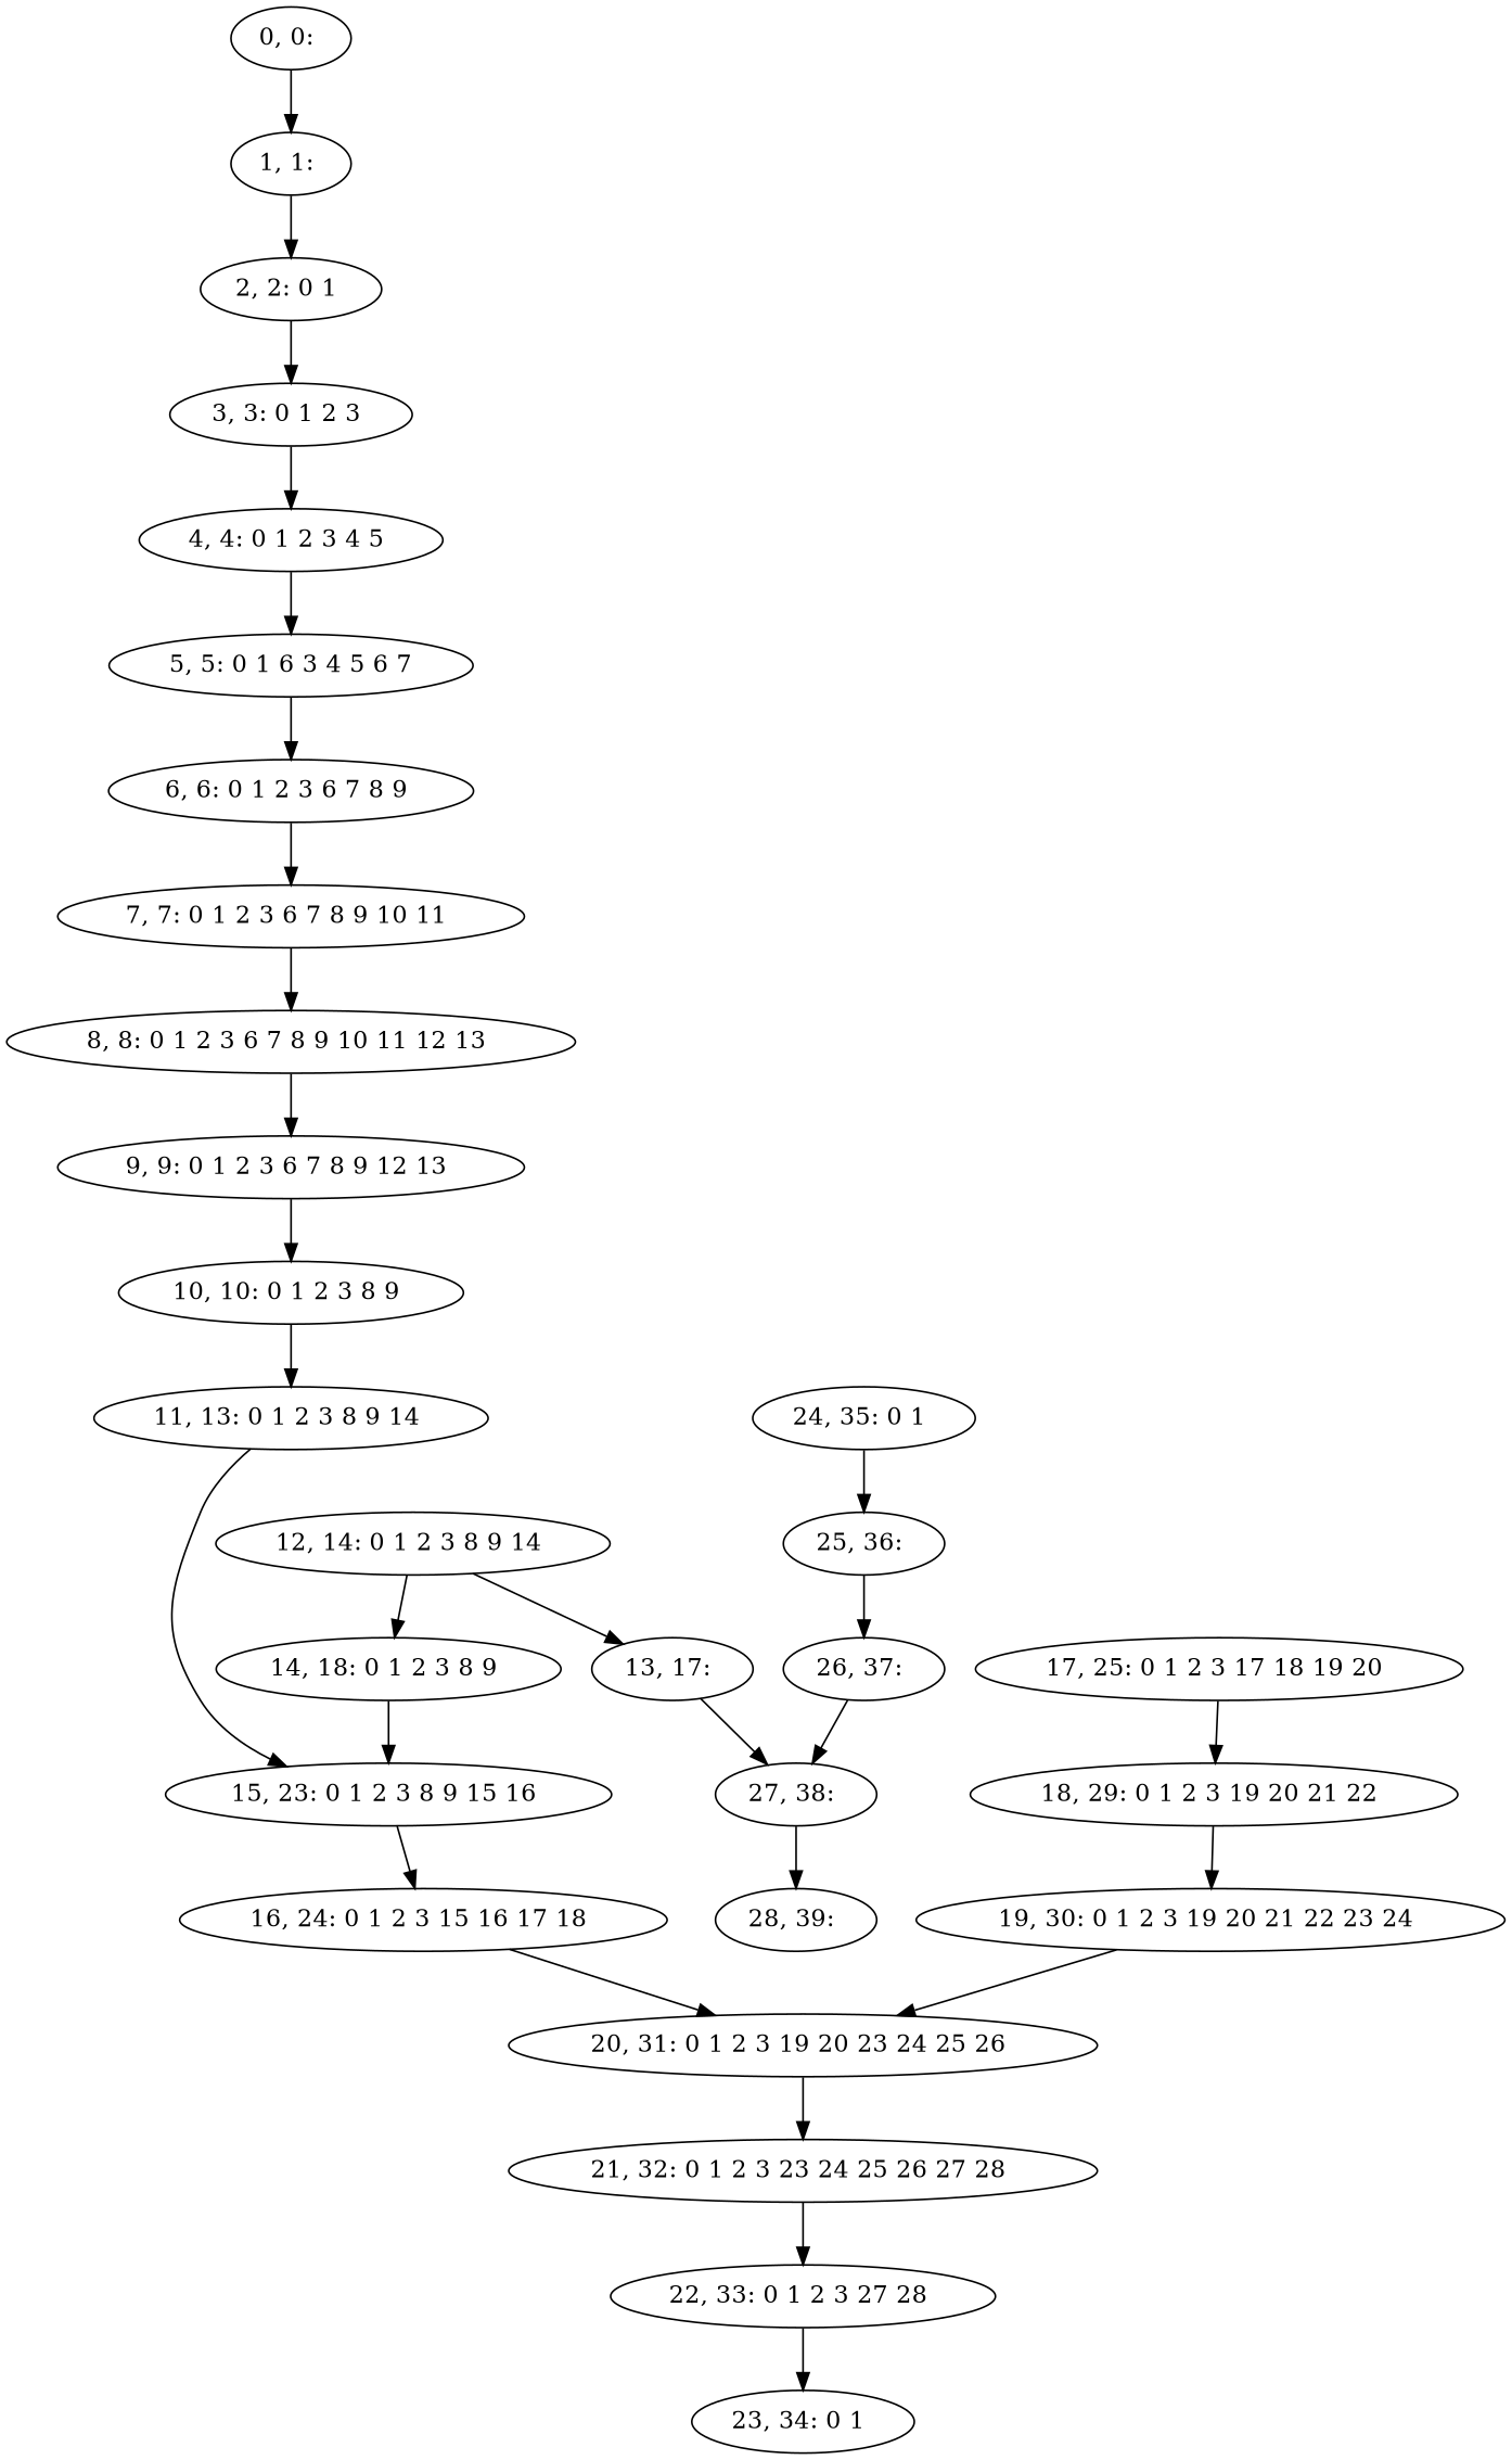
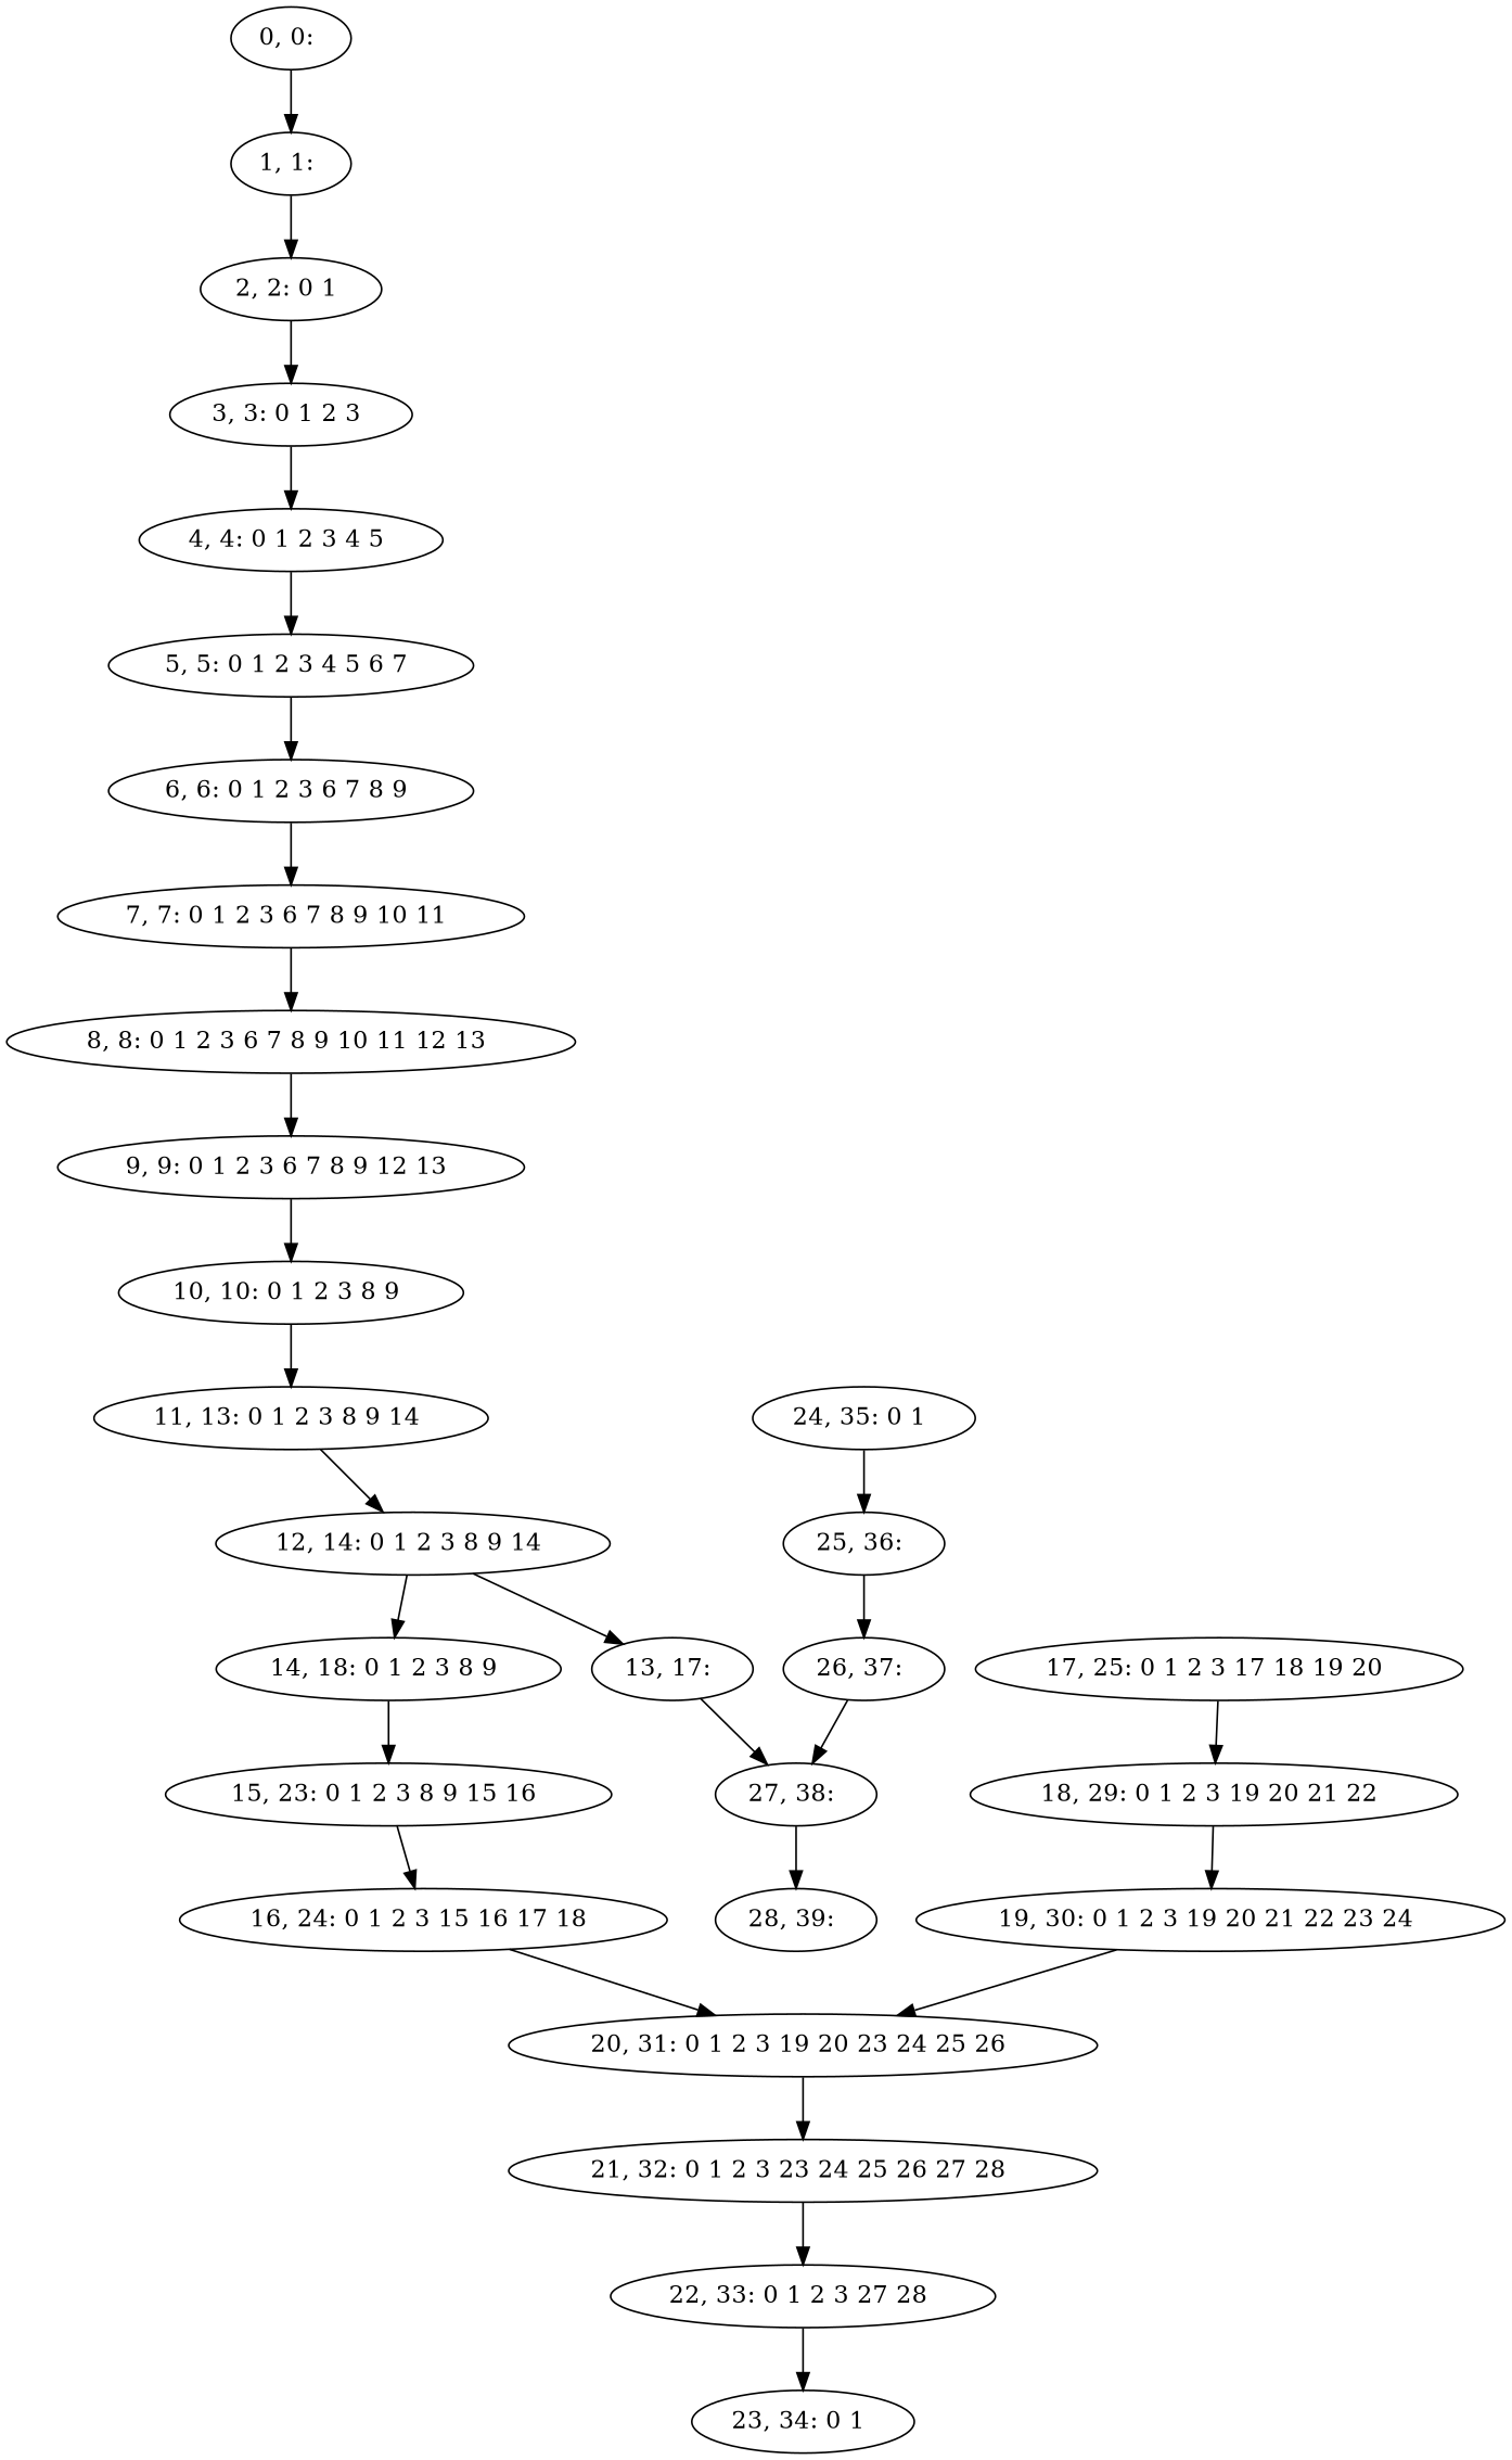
  digraph {
    n1 [label="0, 0: "]
    n2 [label="1, 1: "]
    n3 [label="2, 2: 0 1 "]
    n4 [label="3, 3: 0 1 2 3 "]
    n5 [label="4, 4: 0 1 2 3 4 5 "]
-   n6 [label="5, 5: 0 1 6 3 4 5 6 7"]
+   n6 [label="5, 5: 0 1 2 3 4 5 6 7 "]
    n7 [label="6, 6: 0 1 2 3 6 7 8 9 "]
    n8 [label="7, 7: 0 1 2 3 6 7 8 9 10 11 "]
    n9 [label="8, 8: 0 1 2 3 6 7 8 9 10 11 12 13 "]
    n10 [label="9, 9: 0 1 2 3 6 7 8 9 12 13 "]
    n11 [label="10, 10: 0 1 2 3 8 9 "]
    n12 [label="11, 13: 0 1 2 3 8 9 14 "]
    n13 [label="12, 14: 0 1 2 3 8 9 14 "]
    n14 [label="14, 18: 0 1 2 3 8 9 "]
    n15 [label="15, 23: 0 1 2 3 8 9 15 16 "]
    n16 [label="13, 17: "]
    n17 [label="27, 38: "]
    n18 [label="28, 39: "]
    n19 [label="16, 24: 0 1 2 3 15 16 17 18 "]
    n20 [label="20, 31: 0 1 2 3 19 20 23 24 25 26 "]
    n21 [label="17, 25: 0 1 2 3 17 18 19 20 "]
    n22 [label="18, 29: 0 1 2 3 19 20 21 22 "]
    n23 [label="19, 30: 0 1 2 3 19 20 21 22 23 24 "]
    n24 [label="21, 32: 0 1 2 3 23 24 25 26 27 28 "]
    n25 [label="22, 33: 0 1 2 3 27 28 "]
    n26 [label="23, 34: 0 1 "]
    n27 [label="24, 35: 0 1 "]
    n28 [label="25, 36: "]
    n29 [label="26, 37: "]
    n1 -> n2
    n2 -> n3
    n3 -> n4
    n4 -> n5
    n5 -> n6
    n6 -> n7
    n7 -> n8
    n8 -> n9
    n9 -> n10
    n10 -> n11
    n11 -> n12
-   n12 -> n15
+   n12 -> n13
    n13 -> n14
    n13 -> n16
    n14 -> n15
    n15 -> n19
    n16 -> n17
    n17 -> n18
    n19 -> n20
    n20 -> n24
    n21 -> n22
    n22 -> n23
    n23 -> n20
    n24 -> n25
    n25 -> n26
    n27 -> n28
    n28 -> n29
    n29 -> n17
  }
